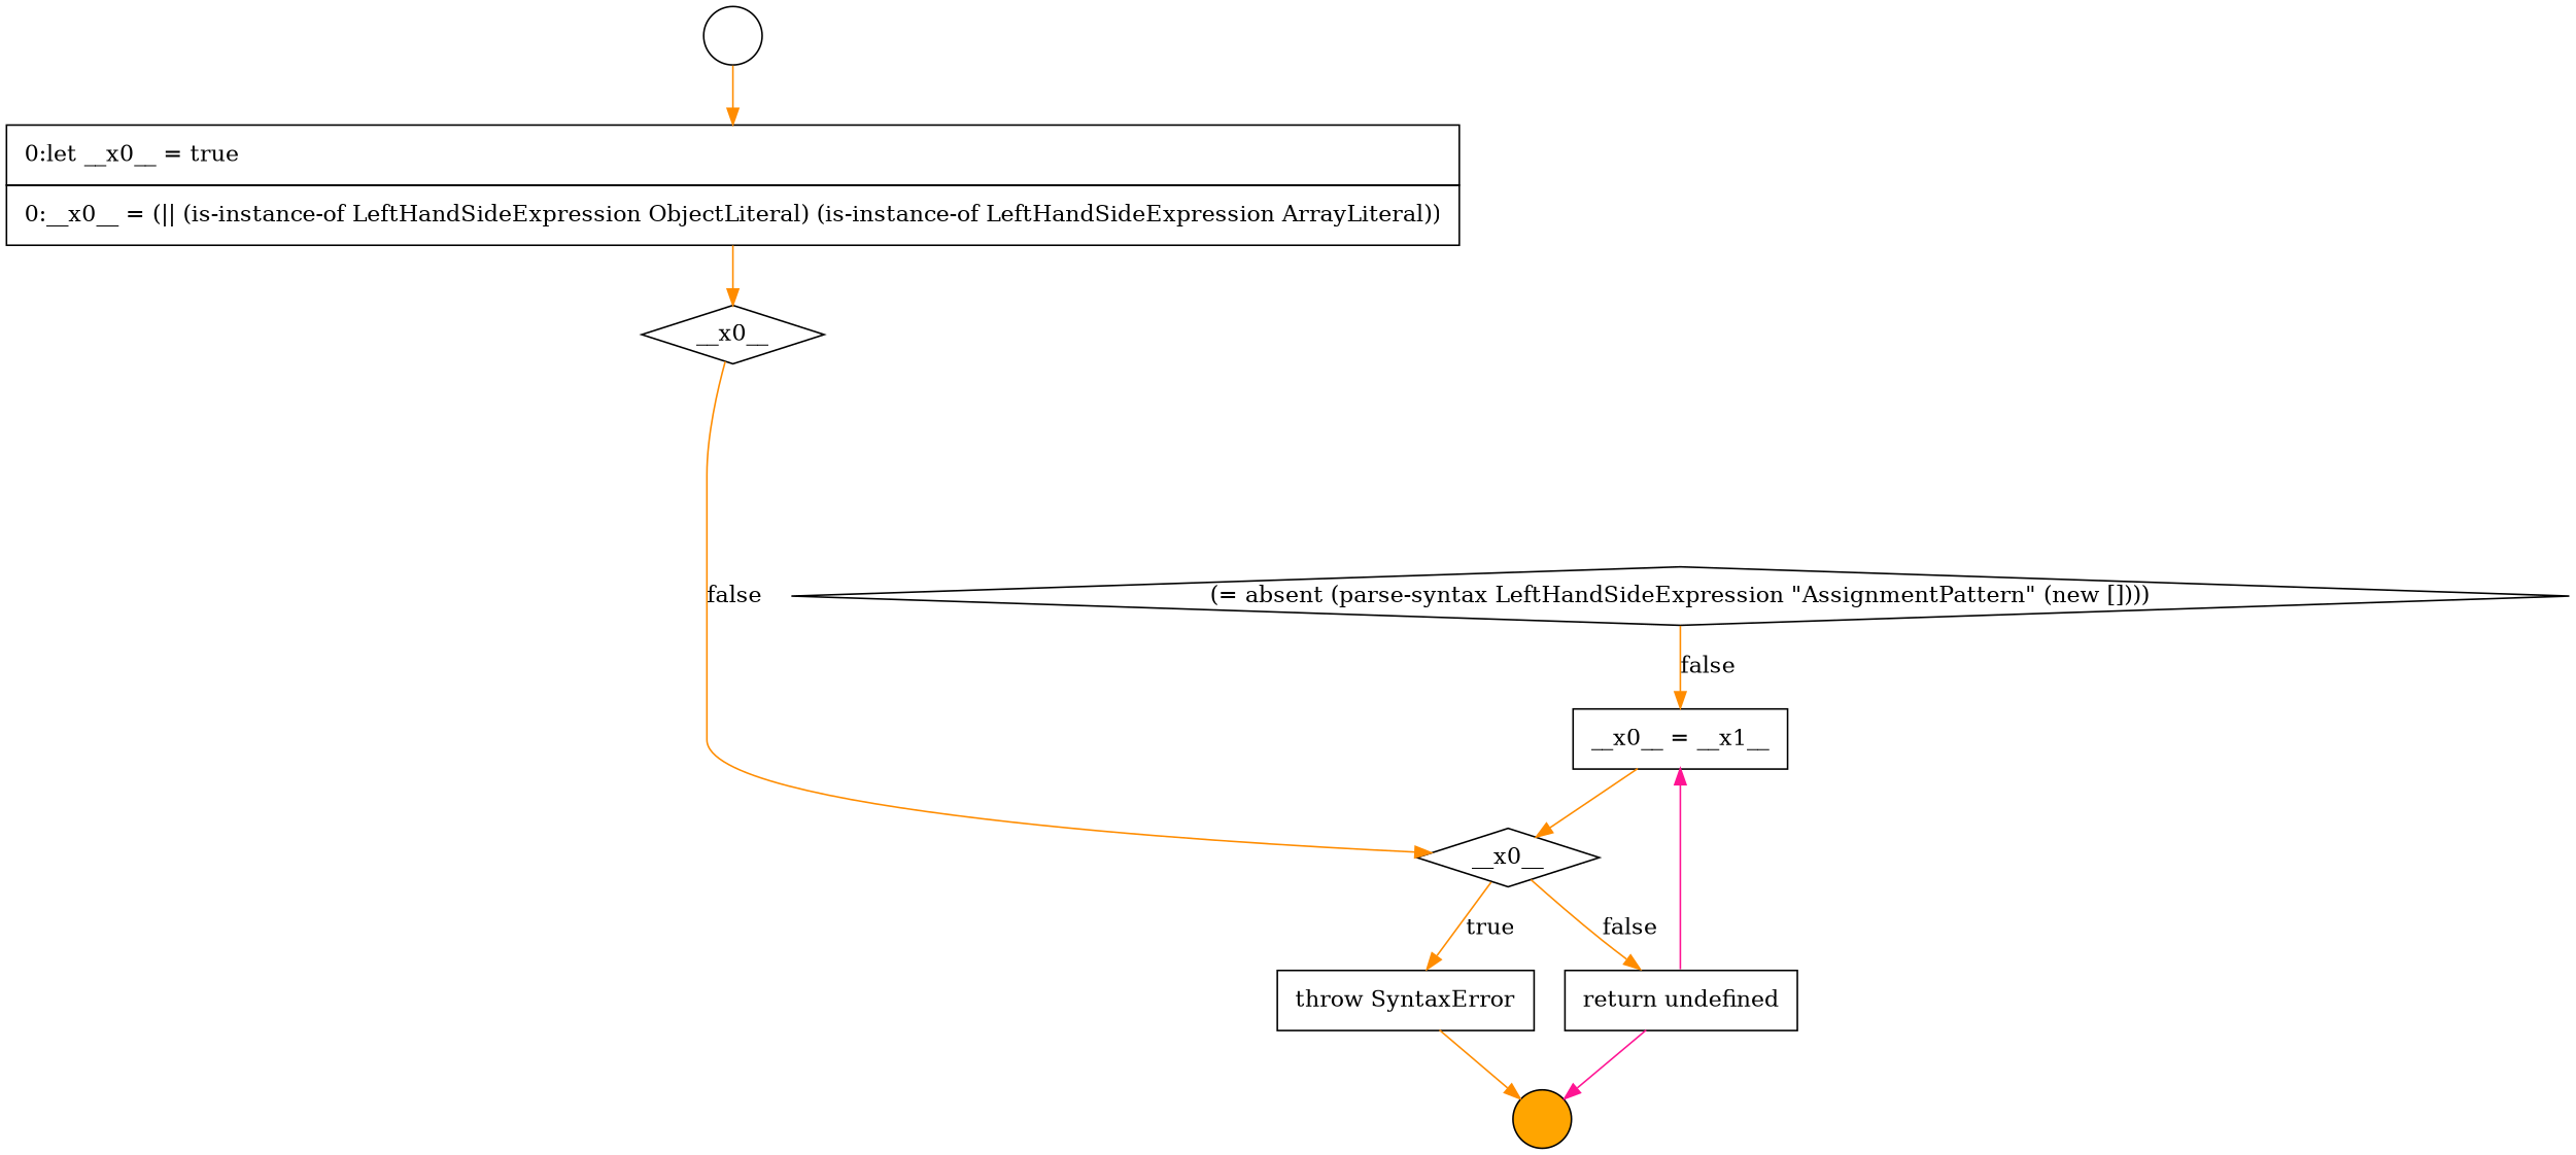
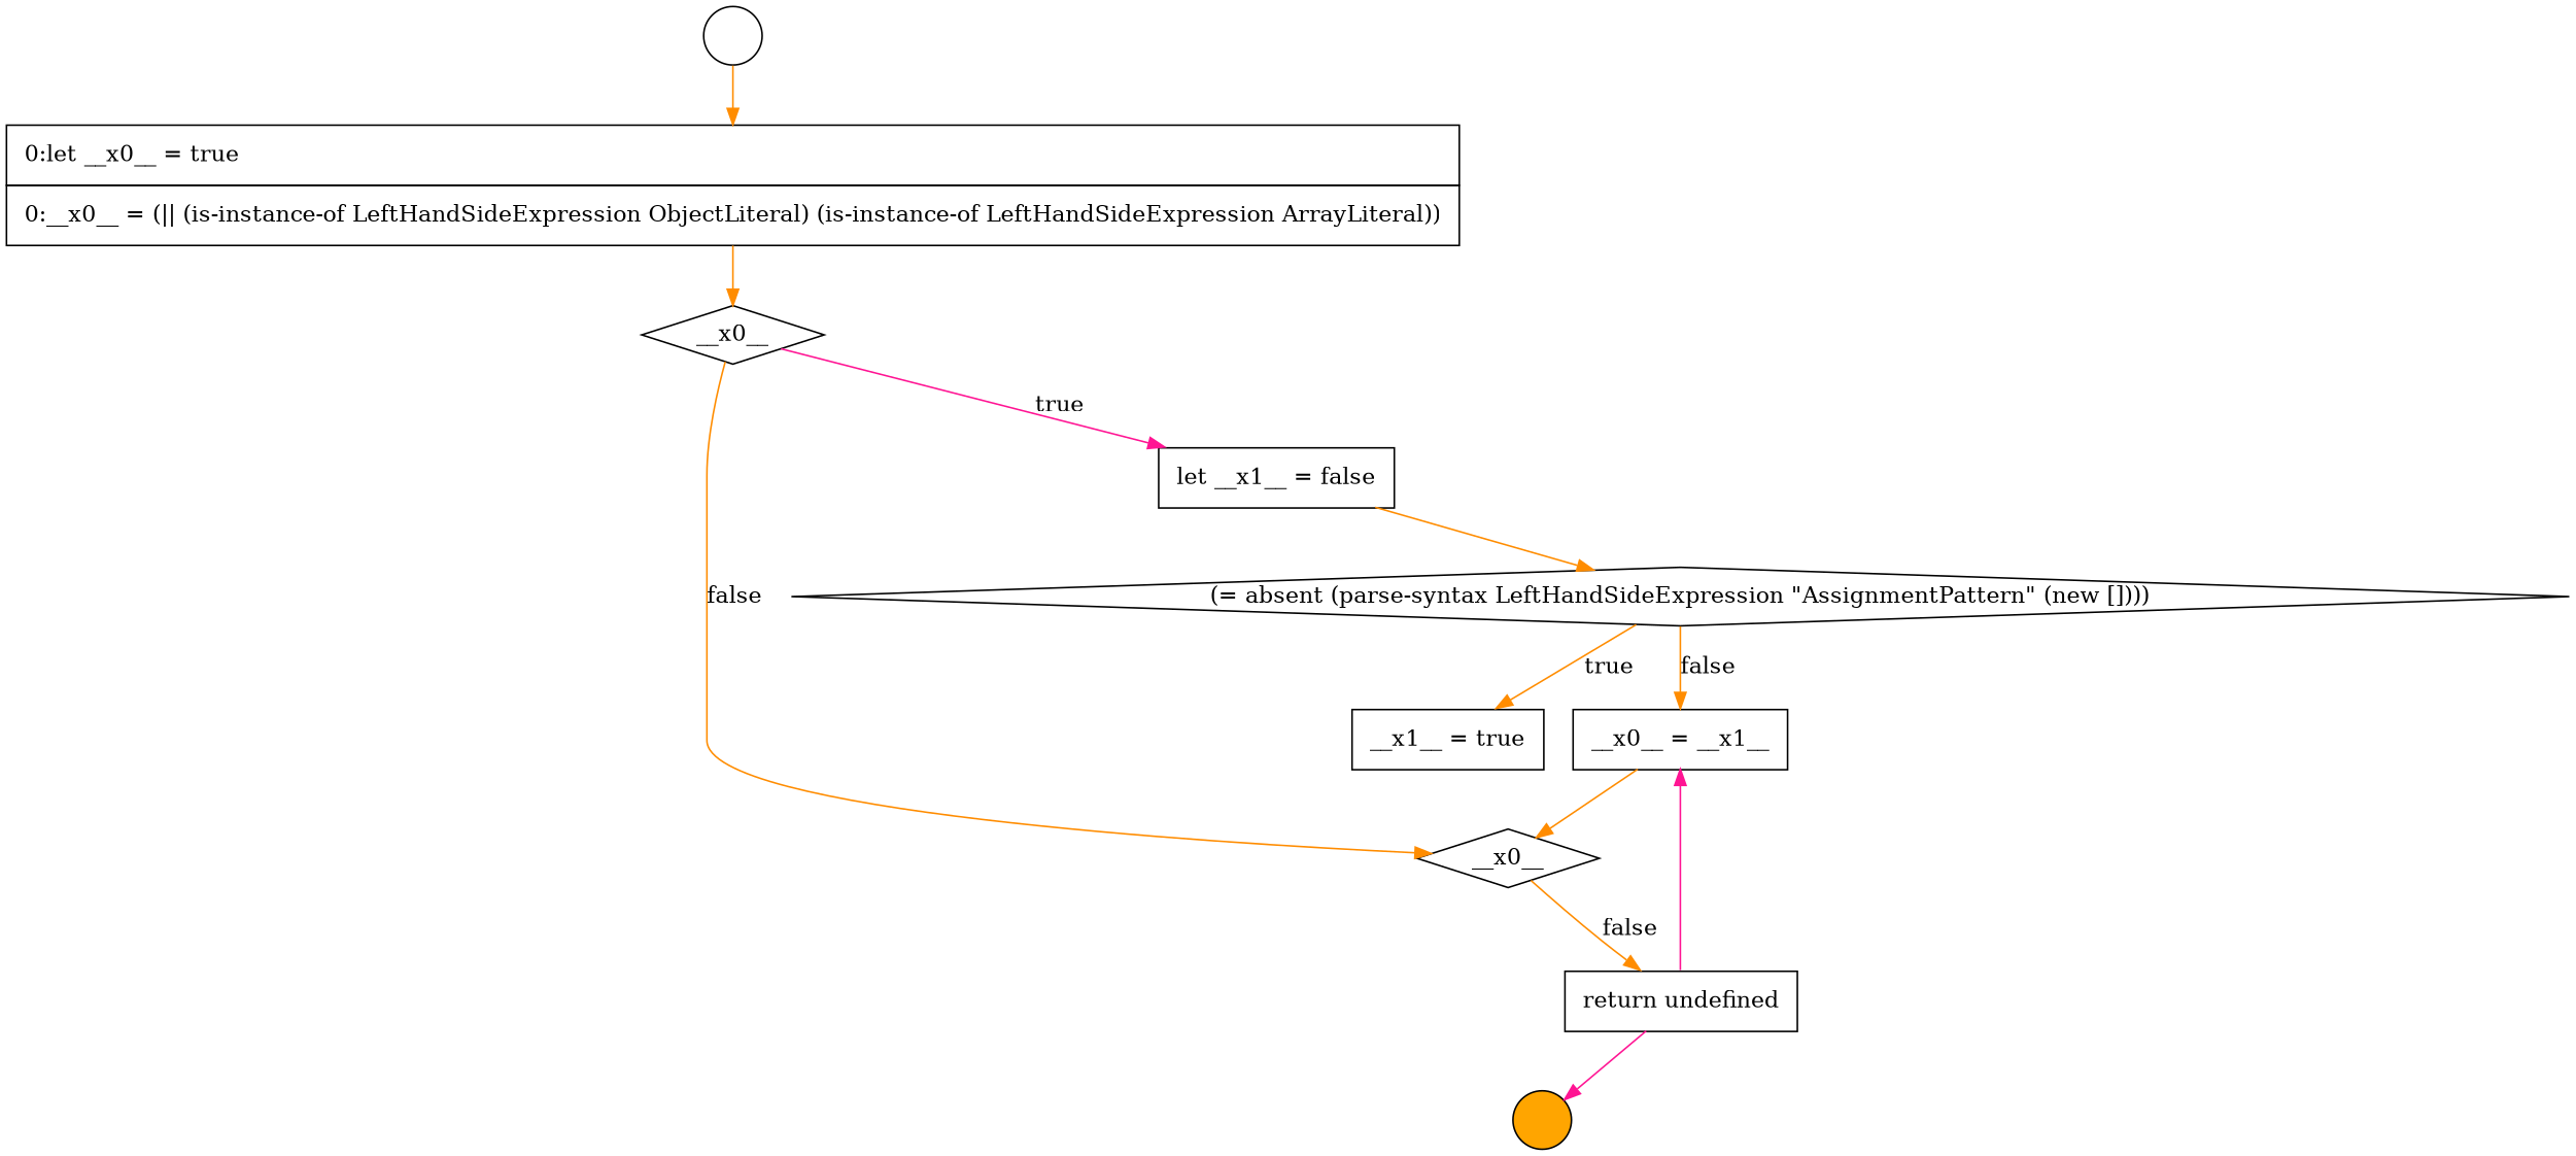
  digraph {
    node [color=black fillcolor=white margin=0 shape=none style=filled]
    edge [color=darkorange]
+   n1 [label=<<font color="black">     <table border="0" cellborder="1" cellspacing="0" cellpadding="10">       <tr><td align="left">__x1__ = true</td></tr>     </table>   </font>>]
    n2 [label=<<font color="black">     <table border="0" cellborder="1" cellspacing="0" cellpadding="10">       <tr><td align="left">__x0__ = __x1__</td></tr>     </table>   </font>>]
    n3 [label=<<font color="black">__x0__</font>> shape=diamond margin=""]
    n4 [label=<<font color="black">__x0__</font>> shape=diamond margin=""]
-   n6 [label=<<font color="black">     <table border="0" cellborder="1" cellspacing="0" cellpadding="10">       <tr><td align="left">throw SyntaxError</td></tr>     </table>   </font>>]
+   n5 [label=<<font color="black">     <table border="0" cellborder="1" cellspacing="0" cellpadding="10">       <tr><td align="left">let __x1__ = false</td></tr>     </table>   </font>>]
    n7 [label=<<font color="black">     <table border="0" cellborder="1" cellspacing="0" cellpadding="10">       <tr><td align="left">return undefined</td></tr>     </table>   </font>>]
    n8 [label=<<font color="black">(= absent (parse-syntax LeftHandSideExpression &quot;AssignmentPattern&quot; (new [])))</font>> shape=diamond margin=""]
    n9 [fillcolor=orange label=" " shape=circle margin=""]
    n10 [label=<<font color="black">     <table border="0" cellborder="1" cellspacing="0" cellpadding="10">       <tr><td align="left">0:let __x0__ = true</td></tr>       <tr><td align="left">0:__x0__ = (|| (is-instance-of LeftHandSideExpression ObjectLiteral) (is-instance-of LeftHandSideExpression ArrayLiteral))</td></tr>     </table>   </font>>]
    n11 [label=" " shape=circle margin=""]
    n2 -> n3
-   n3 -> n6 [label=<<font color="black">true</font>>]
    n3 -> n7 [label=<<font color="black">false</font>>]
    n4 -> n3 [label=<<font color="black">false</font>>]
-   n6 -> n9
+   n4 -> n5 [color=deeppink label=<<font color="black">true</font>>]
+   n5 -> n8
    n7 -> n2 [color=deeppink]
    n7 -> n9 [color=deeppink]
+   n8 -> n1 [label=<<font color="black">true</font>>]
    n8 -> n2 [label=<<font color="black">false</font>>]
    n10 -> n4
    n11 -> n10
  }
